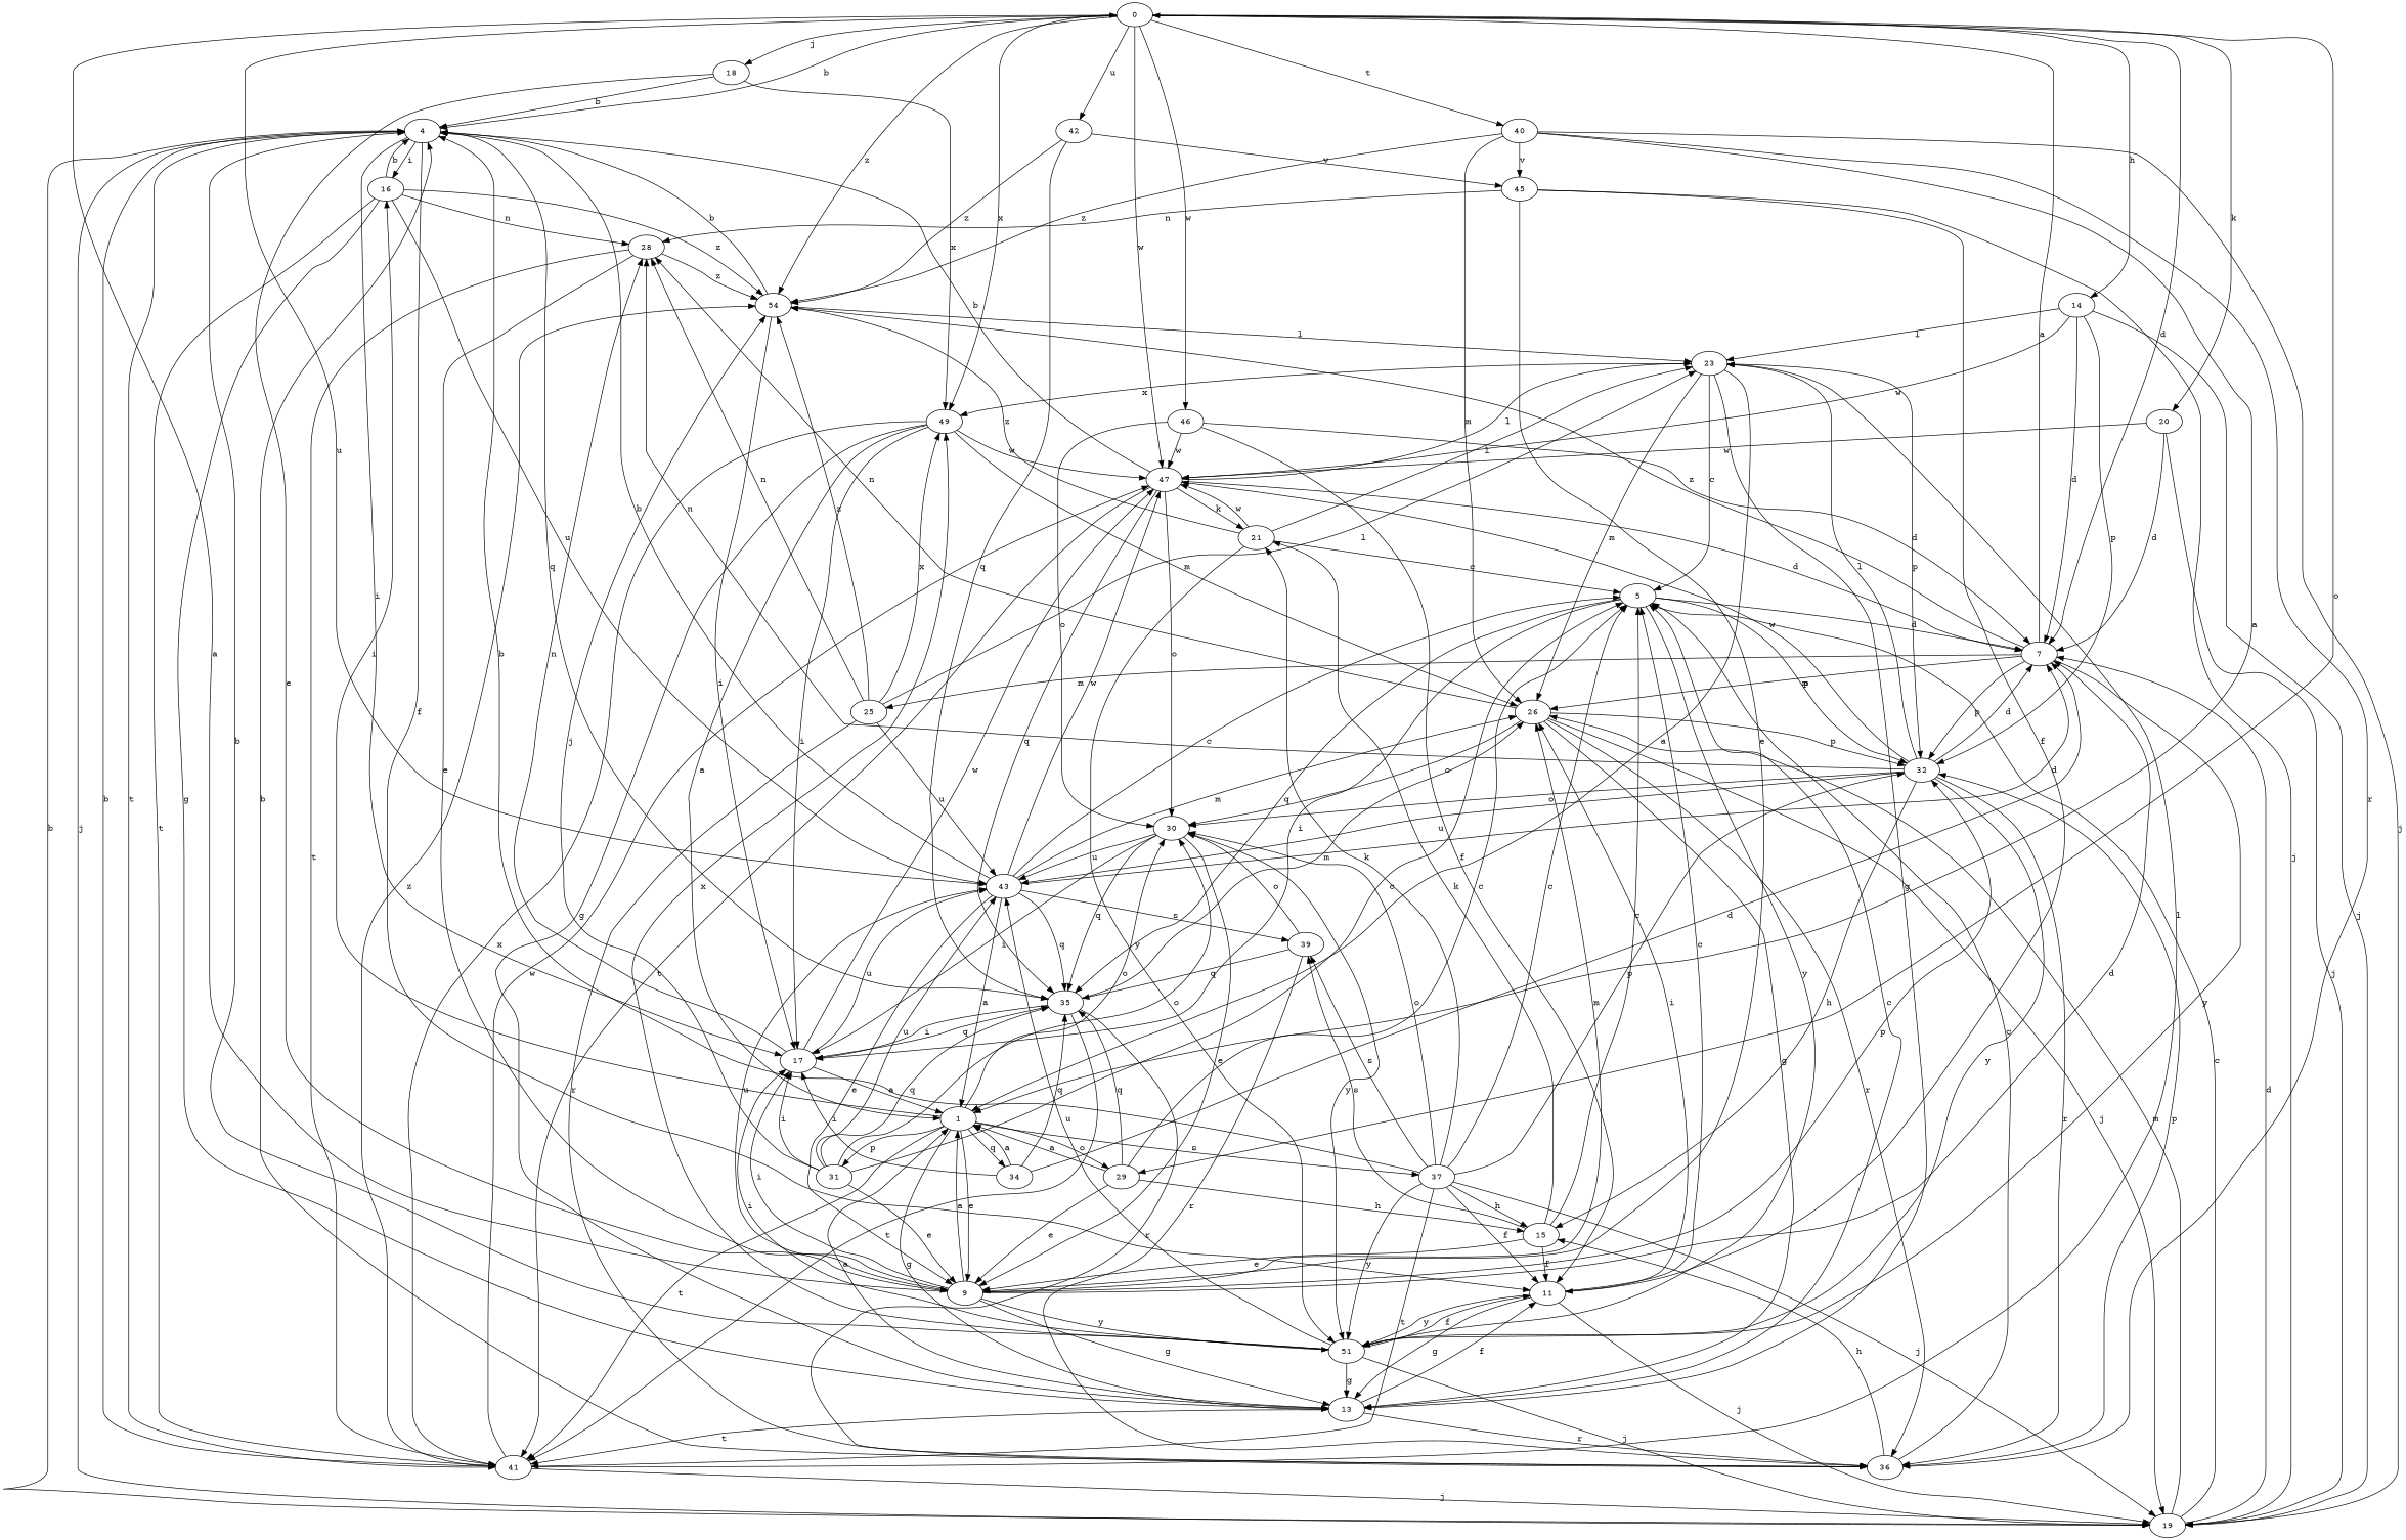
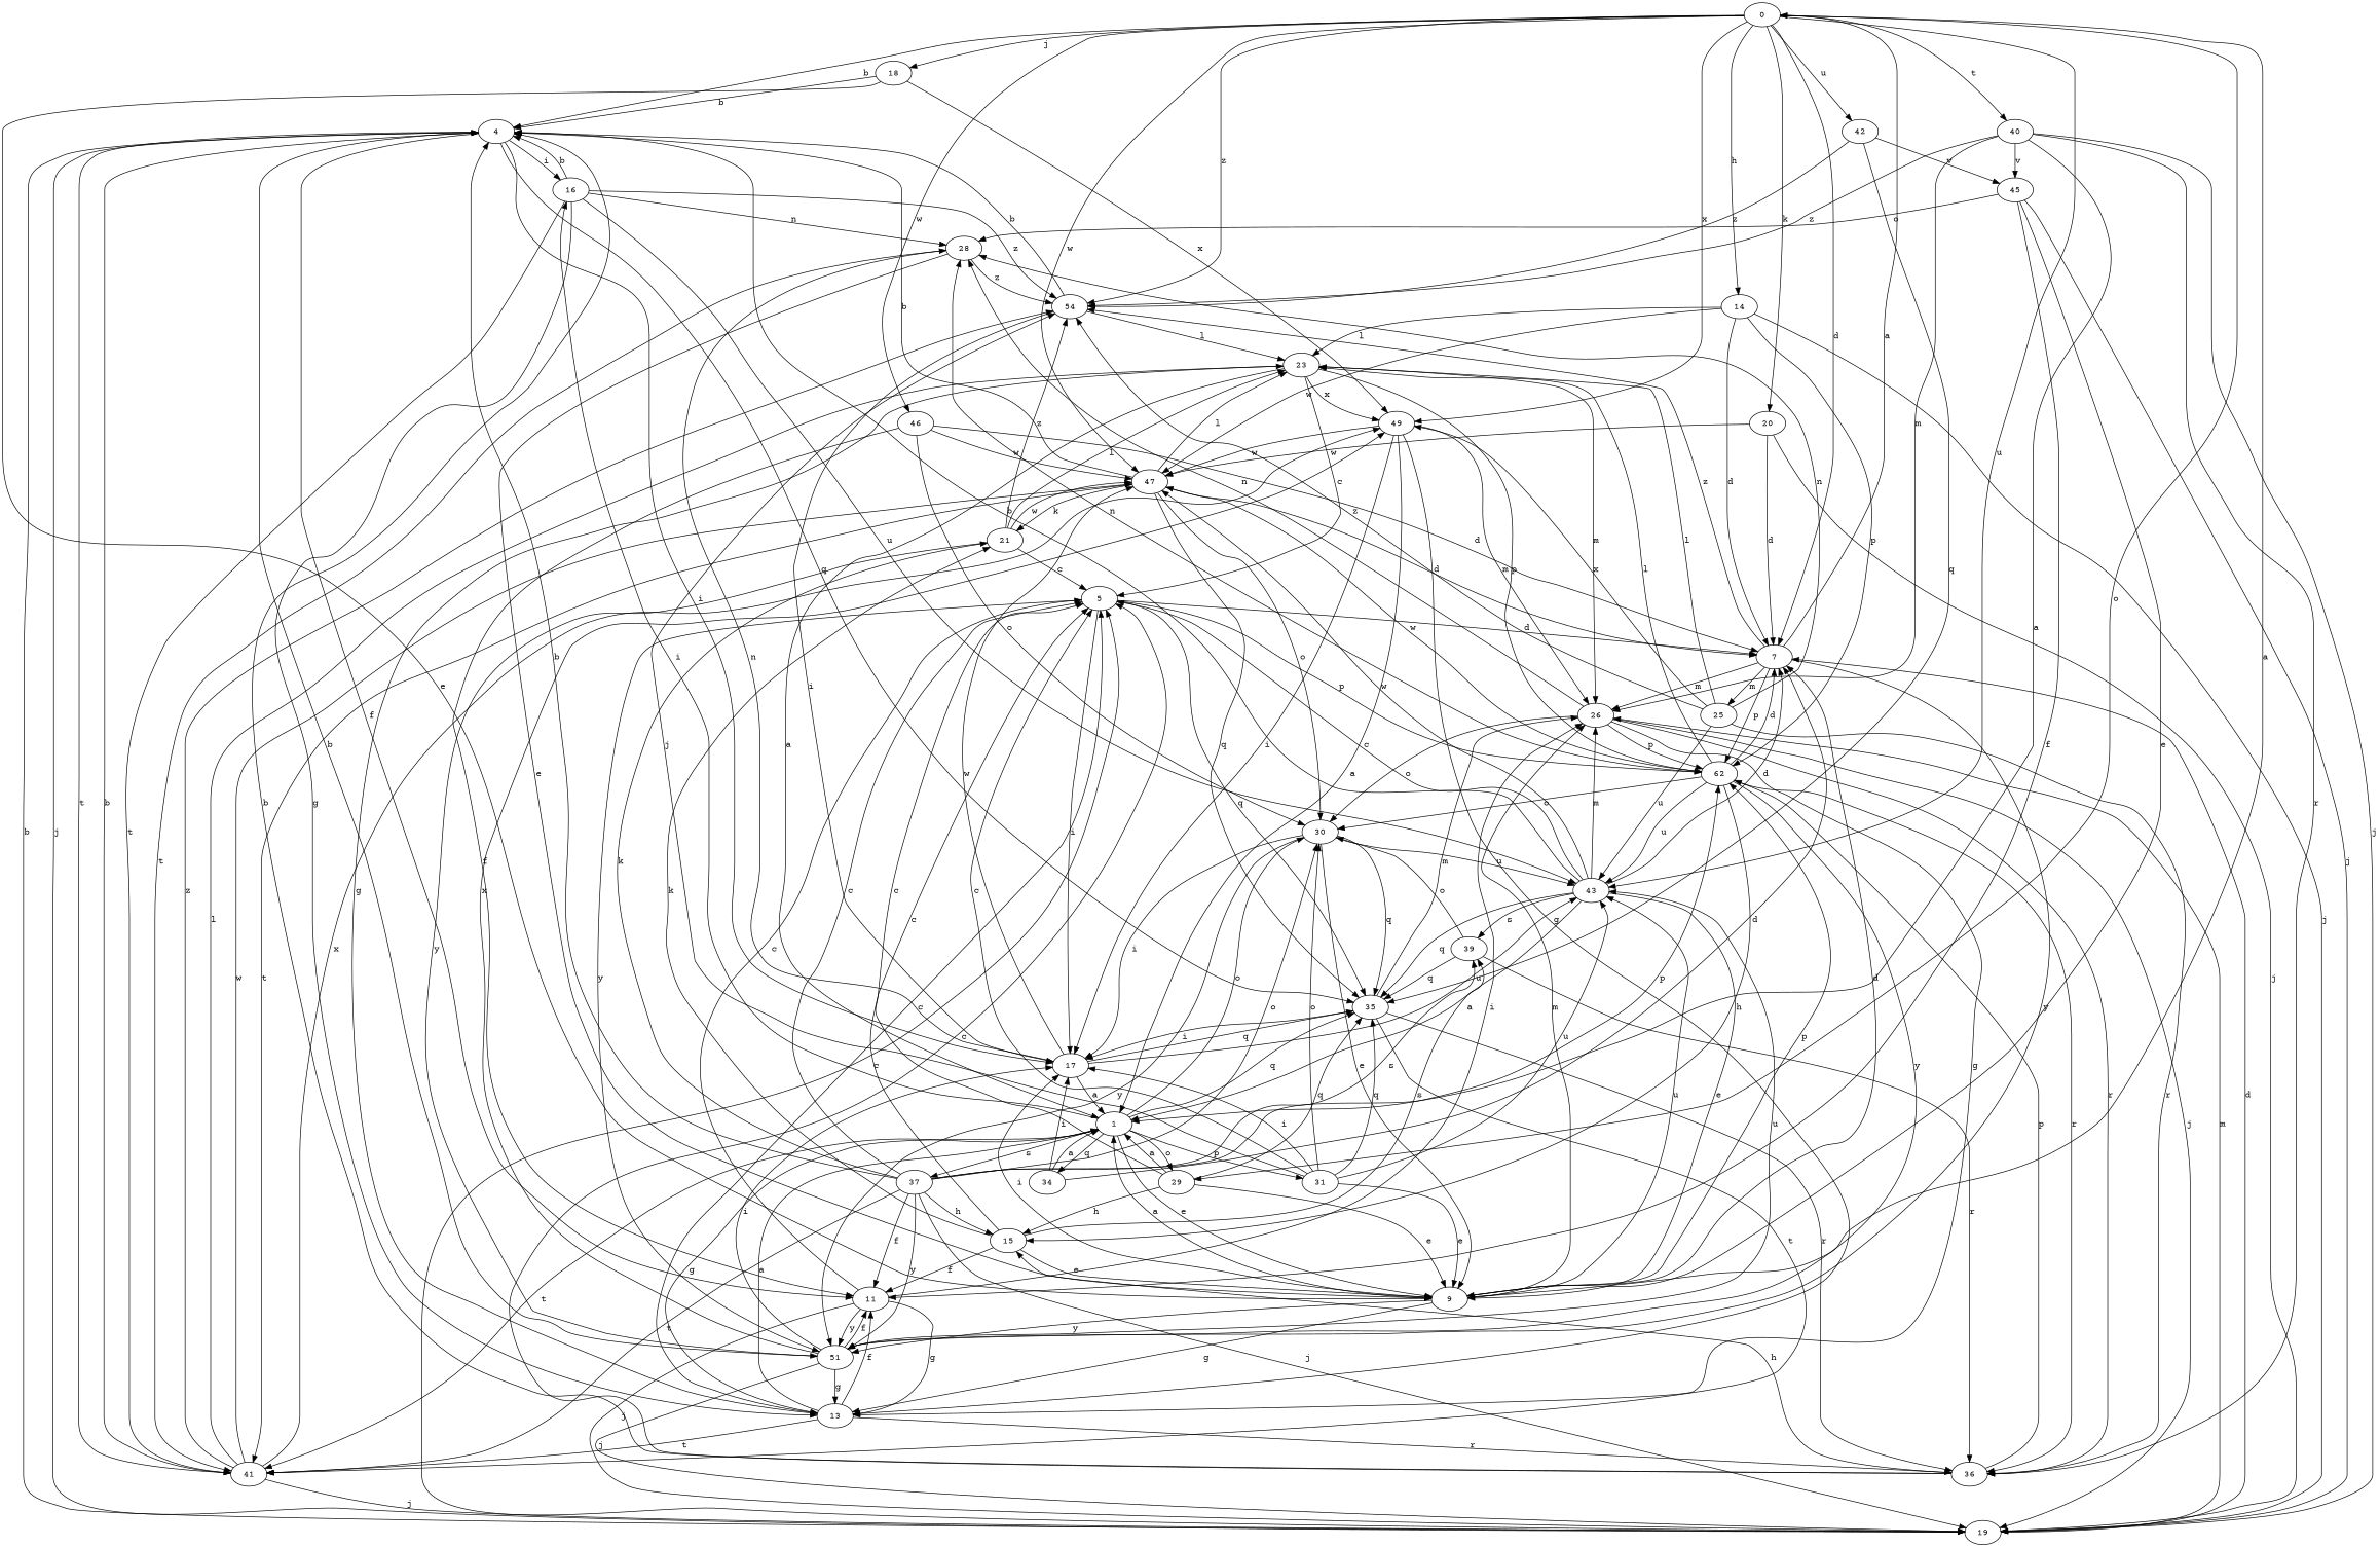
  strict digraph {
    fontname="Courier Prime"
    node [fontname="Courier Prime"]
    edge [fontname="Courier Prime"]
    0
    4
    7
    14
    18
    20
    29
    40
    42
    43
    46
    47
    49
    54
    16
    41
    11
    17
    19
    35
-   32
+   32 [label=62]
    51
    25
    26
    23
    9
    1
    5
    15
    36
    45
    39
    30
    21
    13
    31
    34
    37
    28
    0 -> 4 [label=b]
    0 -> 7 [label=d]
    0 -> 14 [label=h]
    0 -> 18 [label=j]
    0 -> 20 [label=k]
    0 -> 29 [label=o]
    0 -> 40 [label=t]
    0 -> 42 [label=u]
    0 -> 43 [label=u]
    0 -> 46 [label=w]
    0 -> 47 [label=w]
    0 -> 49 [label=x]
    0 -> 54 [label=z]
    4 -> 16 [label=i]
    4 -> 41 [label=t]
    4 -> 11 [label=f]
    4 -> 17 [label=i]
    4 -> 19 [label=j]
    4 -> 35 [label=q]
    7 -> 0 [label=a]
    7 -> 54 [label=z]
    7 -> 32 [label=p]
    7 -> 51 [label=y]
    7 -> 25 [label=m]
    7 -> 26 [label=m]
    14 -> 7 [label=d]
    14 -> 47 [label=w]
    14 -> 19 [label=j]
    14 -> 32 [label=p]
    14 -> 23 [label=l]
    18 -> 4 [label=b]
    18 -> 49 [label=x]
    18 -> 9 [label=e]
    20 -> 7 [label=d]
    20 -> 47 [label=w]
    20 -> 19 [label=j]
    29 -> 35 [label=q]
    29 -> 9 [label=e]
    29 -> 1 [label=a]
    29 -> 5 [label=c]
    29 -> 15 [label=h]
    40 -> 54 [label=z]
    40 -> 19 [label=j]
    40 -> 26 [label=m]
    40 -> 1 [label=a]
    40 -> 36 [label=r]
    40 -> 45 [label=v]
    42 -> 54 [label=z]
    42 -> 35 [label=q]
    42 -> 45 [label=v]
    43 -> 4 [label=b]
    43 -> 7 [label=d]
    43 -> 47 [label=w]
    43 -> 35 [label=q]
    43 -> 26 [label=m]
    43 -> 9 [label=e]
    43 -> 1 [label=a]
    43 -> 5 [label=c]
    43 -> 39 [label=s]
    46 -> 7 [label=d]
    46 -> 47 [label=w]
    46 -> 11 [label=f]
    46 -> 30 [label=o]
    47 -> 4 [label=b]
    47 -> 7 [label=d]
    47 -> 41 [label=t]
    47 -> 35 [label=q]
    47 -> 23 [label=l]
    47 -> 30 [label=o]
    47 -> 21 [label=k]
    49 -> 47 [label=w]
    49 -> 17 [label=i]
    49 -> 26 [label=m]
    49 -> 1 [label=a]
    49 -> 13 [label=g]
    54 -> 4 [label=b]
    54 -> 17 [label=i]
    54 -> 23 [label=l]
    16 -> 4 [label=b]
    16 -> 43 [label=u]
    16 -> 54 [label=z]
    16 -> 41 [label=t]
    16 -> 13 [label=g]
    16 -> 28 [label=n]
    41 -> 4 [label=b]
    41 -> 47 [label=w]
-   49 -> 41 [label=x]
+   41 -> 49 [label=x]
    41 -> 54 [label=z]
    41 -> 19 [label=j]
    41 -> 23 [label=l]
    11 -> 19 [label=j]
    11 -> 51 [label=y]
    11 -> 26 [label=i]
    11 -> 5 [label=c]
    11 -> 13 [label=g]
    17 -> 43 [label=u]
    17 -> 47 [label=w]
    17 -> 35 [label=q]
    17 -> 1 [label=a]
    17 -> 28 [label=n]
    19 -> 4 [label=b]
    19 -> 7 [label=d]
    19 -> 26 [label=m]
    19 -> 5 [label=c]
    35 -> 41 [label=t]
    35 -> 17 [label=i]
    35 -> 26 [label=m]
    35 -> 36 [label=r]
    32 -> 7 [label=d]
    32 -> 43 [label=u]
    32 -> 47 [label=w]
    32 -> 51 [label=y]
    32 -> 23 [label=l]
    32 -> 15 [label=h]
    32 -> 36 [label=r]
    32 -> 30 [label=o]
    32 -> 28 [label=n]
    51 -> 4 [label=b]
    51 -> 43 [label=u]
    51 -> 49 [label=x]
    51 -> 11 [label=f]
    51 -> 17 [label=i]
    51 -> 19 [label=j]
    51 -> 13 [label=g]
    25 -> 43 [label=u]
    25 -> 49 [label=x]
    25 -> 54 [label=z]
    25 -> 23 [label=l]
    25 -> 36 [label=r]
    25 -> 28 [label=n]
    26 -> 19 [label=j]
    26 -> 32 [label=p]
    26 -> 36 [label=r]
    26 -> 30 [label=o]
    26 -> 13 [label=g]
    26 -> 28 [label=n]
    23 -> 49 [label=x]
    23 -> 32 [label=p]
    23 -> 26 [label=m]
    23 -> 1 [label=a]
    23 -> 5 [label=c]
    23 -> 13 [label=g]
    9 -> 0 [label=a]
    9 -> 7 [label=d]
    9 -> 43 [label=u]
    9 -> 17 [label=i]
    9 -> 32 [label=p]
    9 -> 51 [label=y]
    9 -> 26 [label=m]
    9 -> 1 [label=a]
    9 -> 13 [label=g]
    1 -> 29 [label=o]
    1 -> 16 [label=i]
    1 -> 41 [label=t]
    1 -> 9 [label=e]
    1 -> 30 [label=o]
    1 -> 13 [label=g]
    1 -> 31 [label=p]
    1 -> 34 [label=q]
    1 -> 37 [label=s]
    5 -> 7 [label=d]
    5 -> 17 [label=i]
    5 -> 35 [label=q]
    5 -> 32 [label=p]
    5 -> 51 [label=y]
    15 -> 11 [label=f]
    15 -> 9 [label=e]
    15 -> 5 [label=c]
    15 -> 39 [label=s]
    15 -> 21 [label=k]
    36 -> 4 [label=b]
    36 -> 32 [label=p]
    36 -> 5 [label=c]
    36 -> 15 [label=h]
    45 -> 11 [label=f]
    45 -> 19 [label=j]
    45 -> 9 [label=e]
-   45 -> 28 [label=n]
+   45 -> 28 [label=o]
    39 -> 35 [label=q]
    39 -> 36 [label=r]
    39 -> 30 [label=o]
    30 -> 43 [label=u]
    30 -> 17 [label=i]
    30 -> 35 [label=q]
    30 -> 51 [label=y]
    30 -> 9 [label=e]
    21 -> 47 [label=w]
    21 -> 54 [label=z]
    21 -> 51 [label=y]
    21 -> 23 [label=l]
    21 -> 5 [label=c]
    13 -> 41 [label=t]
    13 -> 11 [label=f]
    13 -> 1 [label=a]
    13 -> 5 [label=c]
    13 -> 36 [label=r]
    31 -> 43 [label=u]
    31 -> 54 [label=j]
    31 -> 17 [label=i]
    31 -> 35 [label=q]
    31 -> 9 [label=e]
    31 -> 5 [label=c]
    31 -> 30 [label=o]
    34 -> 7 [label=d]
    34 -> 17 [label=i]
-   34 -> 35 [label=q]
+   1 -> 35 [label=q]
    34 -> 1 [label=a]
    37 -> 4 [label=b]
    37 -> 41 [label=t]
    37 -> 11 [label=f]
    37 -> 19 [label=j]
    37 -> 32 [label=p]
    37 -> 51 [label=y]
    37 -> 5 [label=c]
    37 -> 15 [label=h]
    37 -> 39 [label=s]
    37 -> 30 [label=o]
    37 -> 21 [label=k]
    28 -> 54 [label=z]
    28 -> 41 [label=t]
    28 -> 9 [label=e]
  }
